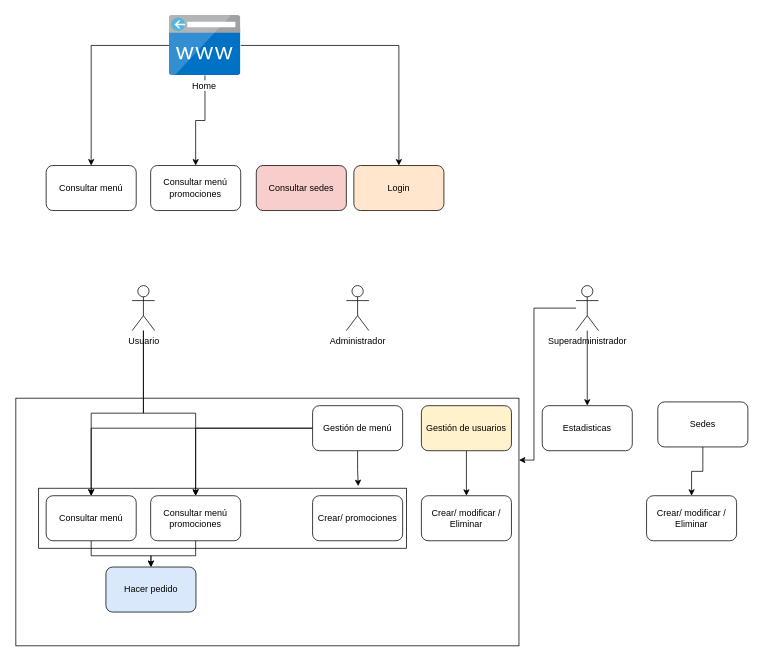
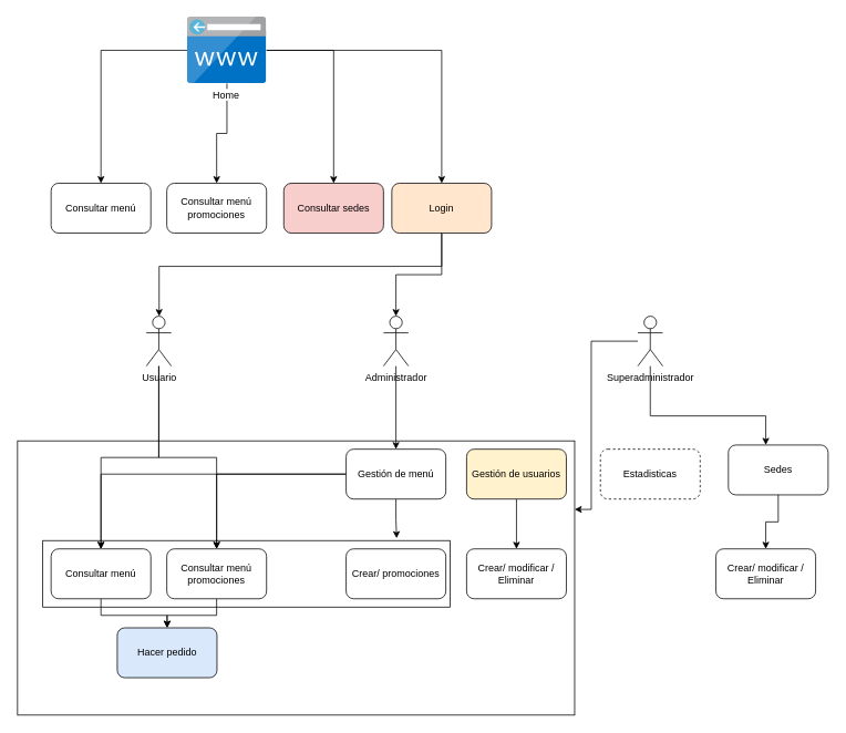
  <mxCell id="0" />
  <mxCell id="1" parent="0" />
  <mxCell id="2" style="edgeStyle=orthogonalEdgeStyle;rounded=0;orthogonalLoop=1;jettySize=auto;html=1;entryX=0.5;entryY=0;entryDx=0;entryDy=0;" edge="1" parent="1" source="6" target="7"><mxGeometry relative="1" as="geometry" /></mxCell>
  <mxCell id="3" style="edgeStyle=orthogonalEdgeStyle;rounded=0;orthogonalLoop=1;jettySize=auto;html=1;entryX=0.5;entryY=0;entryDx=0;entryDy=0;" edge="1" parent="1" source="6" target="8"><mxGeometry relative="1" as="geometry" /></mxCell>
+ <mxCell id="4" style="edgeStyle=orthogonalEdgeStyle;rounded=0;orthogonalLoop=1;jettySize=auto;html=1;" edge="1" parent="1" source="6" target="9"><mxGeometry relative="1" as="geometry" /></mxCell>
  <mxCell id="5" style="edgeStyle=orthogonalEdgeStyle;rounded=0;orthogonalLoop=1;jettySize=auto;html=1;entryX=0.5;entryY=0;entryDx=0;entryDy=0;" edge="1" parent="1" source="6" target="12"><mxGeometry relative="1" as="geometry" /></mxCell>
  <mxCell id="6" value="Home&amp;nbsp;" style="sketch=0;aspect=fixed;html=1;points=[];align=center;image;fontSize=12;image=img/lib/mscae/CustomDomain.svg;" vertex="1" parent="1"><mxGeometry x="225" y="20" width="95.24" height="80" as="geometry" /></mxCell>
  <mxCell id="7" value="Consultar menú" style="rounded=1;whiteSpace=wrap;html=1;" vertex="1" parent="1"><mxGeometry x="61" y="220" width="120" height="60" as="geometry" /></mxCell>
  <mxCell id="8" value="Consultar menú promociones" style="rounded=1;whiteSpace=wrap;html=1;" vertex="1" parent="1"><mxGeometry x="200.24" y="220" width="120" height="60" as="geometry" /></mxCell>
  <mxCell id="9" value="Consultar sedes" style="rounded=1;whiteSpace=wrap;html=1;fillColor=#f8cecc;" vertex="1" parent="1"><mxGeometry x="341" y="220" width="120" height="60" as="geometry" /></mxCell>
+ <mxCell id="10" style="edgeStyle=orthogonalEdgeStyle;rounded=0;orthogonalLoop=1;jettySize=auto;html=1;" edge="1" parent="1" source="12" target="15"><mxGeometry relative="1" as="geometry"><Array as="points"><mxPoint x="531" y="320" /><mxPoint x="191" y="320" /></Array></mxGeometry></mxCell>
+ <mxCell id="11" style="edgeStyle=orthogonalEdgeStyle;rounded=0;orthogonalLoop=1;jettySize=auto;html=1;entryX=0.5;entryY=0;entryDx=0;entryDy=0;entryPerimeter=0;" edge="1" parent="1" source="12" target="17"><mxGeometry relative="1" as="geometry" /></mxCell>
  <mxCell id="12" value="Login" style="rounded=1;whiteSpace=wrap;html=1;fillColor=#ffe6cc;" vertex="1" parent="1"><mxGeometry x="471" y="220" width="120" height="60" as="geometry" /></mxCell>
  <mxCell id="13" style="edgeStyle=orthogonalEdgeStyle;rounded=0;orthogonalLoop=1;jettySize=auto;html=1;entryX=0.5;entryY=0;entryDx=0;entryDy=0;" edge="1" parent="1" source="15" target="23"><mxGeometry relative="1" as="geometry" /></mxCell>
  <mxCell id="14" style="edgeStyle=orthogonalEdgeStyle;rounded=0;orthogonalLoop=1;jettySize=auto;html=1;" edge="1" parent="1" source="15" target="25"><mxGeometry relative="1" as="geometry" /></mxCell>
  <mxCell id="15" value="Usuario" style="shape=umlActor;verticalLabelPosition=bottom;verticalAlign=top;html=1;outlineConnect=0;" vertex="1" parent="1"><mxGeometry x="175.62" y="380" width="30" height="60" as="geometry" /></mxCell>
+ <mxCell id="16" style="edgeStyle=orthogonalEdgeStyle;rounded=0;orthogonalLoop=1;jettySize=auto;html=1;entryX=0.5;entryY=0;entryDx=0;entryDy=0;" edge="1" parent="1" source="17" target="30"><mxGeometry relative="1" as="geometry" /></mxCell>
  <mxCell id="17" value="Administrador" style="shape=umlActor;verticalLabelPosition=bottom;verticalAlign=top;html=1;outlineConnect=0;" vertex="1" parent="1"><mxGeometry x="461" y="380" width="30" height="60" as="geometry" /></mxCell>
- <mxCell id="18" style="edgeStyle=orthogonalEdgeStyle;rounded=0;orthogonalLoop=1;jettySize=auto;html=1;entryX=0.5;entryY=0;entryDx=0;entryDy=0;" edge="1" parent="1" source="21" target="36"><mxGeometry relative="1" as="geometry" /></mxCell>
+ <mxCell id="19" style="edgeStyle=orthogonalEdgeStyle;rounded=0;orthogonalLoop=1;jettySize=auto;html=1;" edge="1" parent="1" source="21" target="38"><mxGeometry relative="1" as="geometry"><Array as="points"><mxPoint x="782" y="500" /><mxPoint x="921" y="500" /></Array></mxGeometry></mxCell>
  <mxCell id="20" style="edgeStyle=orthogonalEdgeStyle;rounded=0;orthogonalLoop=1;jettySize=auto;html=1;entryX=1;entryY=0.25;entryDx=0;entryDy=0;" edge="1" parent="1" source="21" target="39"><mxGeometry relative="1" as="geometry"><Array as="points"><mxPoint x="711" y="410" /><mxPoint x="711" y="613" /></Array></mxGeometry></mxCell>
  <mxCell id="21" value="Superadministrador" style="shape=umlActor;verticalLabelPosition=bottom;verticalAlign=top;html=1;outlineConnect=0;" vertex="1" parent="1"><mxGeometry x="767" y="380" width="30" height="60" as="geometry" /></mxCell>
  <mxCell id="22" style="edgeStyle=orthogonalEdgeStyle;rounded=0;orthogonalLoop=1;jettySize=auto;html=1;" edge="1" parent="1" source="23" target="26"><mxGeometry relative="1" as="geometry" /></mxCell>
  <mxCell id="23" value="Consultar menú" style="rounded=1;whiteSpace=wrap;html=1;" vertex="1" parent="1"><mxGeometry x="61" y="660" width="120" height="60" as="geometry" /></mxCell>
  <mxCell id="24" style="edgeStyle=orthogonalEdgeStyle;rounded=0;orthogonalLoop=1;jettySize=auto;html=1;" edge="1" parent="1" source="25" target="26"><mxGeometry relative="1" as="geometry" /></mxCell>
  <mxCell id="25" value="Consultar menú promociones" style="rounded=1;whiteSpace=wrap;html=1;" vertex="1" parent="1"><mxGeometry x="200.24" y="660" width="120" height="60" as="geometry" /></mxCell>
  <mxCell id="26" value="Hacer pedido" style="rounded=1;whiteSpace=wrap;html=1;fillColor=#dae8fc;" vertex="1" parent="1"><mxGeometry x="140.62" y="755" width="120" height="60" as="geometry" /></mxCell>
  <mxCell id="27" style="edgeStyle=orthogonalEdgeStyle;rounded=0;orthogonalLoop=1;jettySize=auto;html=1;entryX=0.5;entryY=0;entryDx=0;entryDy=0;" edge="1" parent="1" source="30" target="23"><mxGeometry relative="1" as="geometry" /></mxCell>
  <mxCell id="28" style="edgeStyle=orthogonalEdgeStyle;rounded=0;orthogonalLoop=1;jettySize=auto;html=1;" edge="1" parent="1" source="30" target="25"><mxGeometry relative="1" as="geometry" /></mxCell>
  <mxCell id="29" style="edgeStyle=orthogonalEdgeStyle;rounded=0;orthogonalLoop=1;jettySize=auto;html=1;entryX=0.869;entryY=-0.035;entryDx=0;entryDy=0;entryPerimeter=0;" edge="1" parent="1" source="30" target="33"><mxGeometry relative="1" as="geometry" /></mxCell>
  <mxCell id="30" value="Gestión de menú" style="rounded=1;whiteSpace=wrap;html=1;" vertex="1" parent="1"><mxGeometry x="416" y="540" width="120" height="60" as="geometry" /></mxCell>
  <mxCell id="31" style="edgeStyle=orthogonalEdgeStyle;rounded=0;orthogonalLoop=1;jettySize=auto;html=1;entryX=0.5;entryY=0;entryDx=0;entryDy=0;" edge="1" parent="1" source="32" target="35"><mxGeometry relative="1" as="geometry" /></mxCell>
  <mxCell id="32" value="Gestión de usuarios" style="rounded=1;whiteSpace=wrap;html=1;fillColor=#fff2cc;" vertex="1" parent="1"><mxGeometry x="561" y="540" width="120" height="60" as="geometry" /></mxCell>
  <mxCell id="33" value="" style="rounded=0;whiteSpace=wrap;html=1;fillColor=none;" vertex="1" parent="1"><mxGeometry x="51" y="650" width="490" height="80" as="geometry" /></mxCell>
  <mxCell id="34" value="Crear/ promociones" style="rounded=1;whiteSpace=wrap;html=1;" vertex="1" parent="1"><mxGeometry x="416" y="660" width="120" height="60" as="geometry" /></mxCell>
  <mxCell id="35" value="Crear/ modificar / Eliminar" style="rounded=1;whiteSpace=wrap;html=1;" vertex="1" parent="1"><mxGeometry x="561" y="660" width="120" height="60" as="geometry" /></mxCell>
- <mxCell id="36" value="Estadisticas" style="rounded=1;whiteSpace=wrap;html=1;fillColor=default;" vertex="1" parent="1"><mxGeometry x="722" y="540" width="120" height="60" as="geometry" /></mxCell>
+ <mxCell id="36" value="Estadisticas" style="rounded=1;whiteSpace=wrap;html=1;fillColor=default;dashed=1;" vertex="1" parent="1"><mxGeometry x="722" y="540" width="120" height="60" as="geometry" /></mxCell>
  <mxCell id="37" style="edgeStyle=orthogonalEdgeStyle;rounded=0;orthogonalLoop=1;jettySize=auto;html=1;exitX=0.5;exitY=1;exitDx=0;exitDy=0;" edge="1" parent="1" source="38" target="40"><mxGeometry relative="1" as="geometry" /></mxCell>
  <mxCell id="38" value="Sedes" style="rounded=1;whiteSpace=wrap;html=1;fillColor=default;" vertex="1" parent="1"><mxGeometry x="876" y="535" width="120" height="60" as="geometry" /></mxCell>
  <mxCell id="39" value="" style="rounded=0;whiteSpace=wrap;html=1;fillColor=none;" vertex="1" parent="1"><mxGeometry x="20.62" y="530" width="670.38" height="330" as="geometry" /></mxCell>
  <mxCell id="40" value="Crear/ modificar / Eliminar" style="rounded=1;whiteSpace=wrap;html=1;" vertex="1" parent="1"><mxGeometry x="861" y="660" width="120" height="60" as="geometry" /></mxCell>
